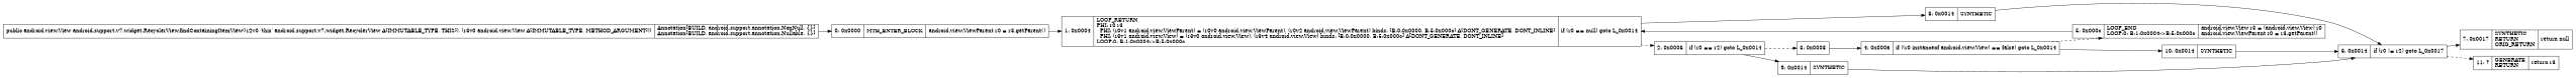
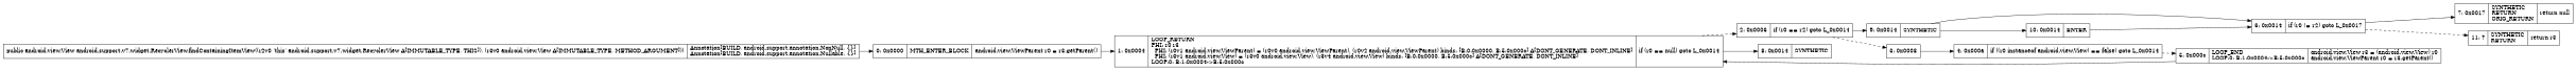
  digraph {
    rankdir=LR
    node [shape=record]
    n1 [label="{0\:\ 0x0000|MTH_ENTER_BLOCK\l|android.view.ViewParent r0 = r3.getParent()\l}"]
    n2 [label="{1\:\ 0x0004|LOOP_RETURN\lPHI: r0 r3 \l  PHI: (r0v1 android.view.ViewParent) = (r0v0 android.view.ViewParent), (r0v2 android.view.ViewParent) binds: [B:0:0x0000, B:5:0x000c] A[DONT_GENERATE, DONT_INLINE]\l  PHI: (r3v1 android.view.View) = (r3v0 android.view.View), (r3v4 android.view.View) binds: [B:0:0x0000, B:5:0x000c] A[DONT_GENERATE, DONT_INLINE]\lLOOP:0: B:1:0x0004\-\>B:5:0x000c\l|if (r0 == null) goto L_0x0014\l}"]
    n3 [label="{2\:\ 0x0006|if (r0 == r2) goto L_0x0014\l}"]
    n4 [label="{8\:\ 0x0014|SYNTHETIC\l}"]
    n5 [label="{3\:\ 0x0008}"]
    n6 [label="{9\:\ 0x0014|SYNTHETIC\l}"]
    n7 [label="{6\:\ 0x0014|if (r0 != r2) goto L_0x0017\l}"]
    n8 [label="{4\:\ 0x000a|if ((r0 instanceof android.view.View) == false) goto L_0x0014\l}"]
    n9 [label="{5\:\ 0x000c|LOOP_END\lLOOP:0: B:1:0x0004\-\>B:5:0x000c\l|android.view.View r3 = (android.view.View) r0\landroid.view.ViewParent r0 = r3.getParent()\l}"]
-   n10 [label="{10\:\ 0x0014|SYNTHETIC\l}"]
+   n10 [label="{10\:\ 0x0014|ENTER\l}"]
    n11 [label="{7\:\ 0x0017|SYNTHETIC\lRETURN\lORIG_RETURN\l|return null\l}"]
-   n12 [label="{11\:\ ?|GENERATE\lRETURN\l|return r3\l}"]
+   n12 [label="{11\:\ ?|SYNTHETIC\lRETURN\l|return r3\l}"]
    n13 [label="{public android.view.View android.support.v7.widget.RecyclerView.findContainingItemView((r2v0 'this' android.support.v7.widget.RecyclerView A[IMMUTABLE_TYPE, THIS]), (r3v0 android.view.View A[IMMUTABLE_TYPE, METHOD_ARGUMENT]))  | Annotation[BUILD, android.support.annotation.NonNull, \{\}]\lAnnotation[BUILD, android.support.annotation.Nullable, \{\}]\l}"]
    n1 -> n2
    n2 -> n3 [style=dashed]
    n2 -> n4
    n3 -> n5 [style=dashed]
    n3 -> n6
-   n4 -> n7
    n5 -> n8
    n6 -> n7
    n7 -> n11
    n7 -> n12 [style=dashed]
    n8 -> n9 [style=dashed]
-   n8 -> n10
+   n6 -> n10
    n9 -> n2
    n10 -> n7
    n13 -> n1
  }
